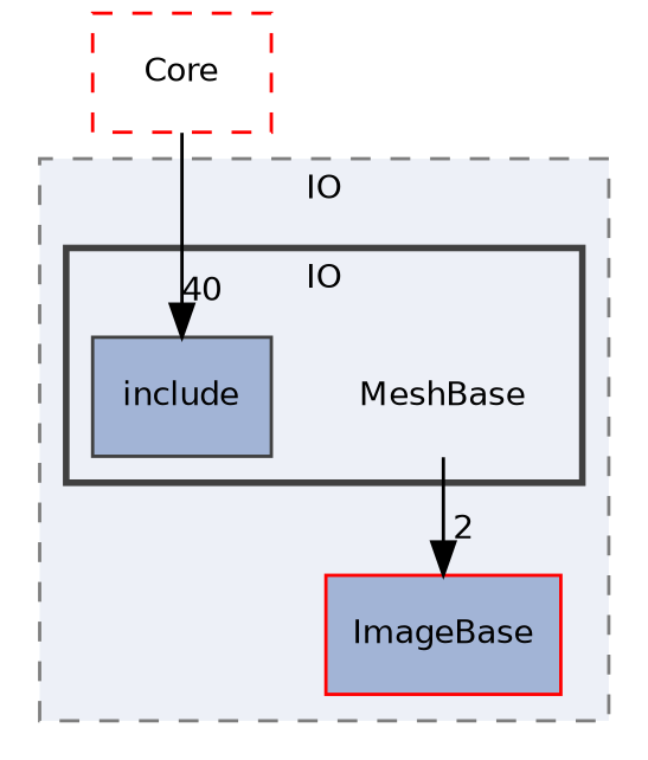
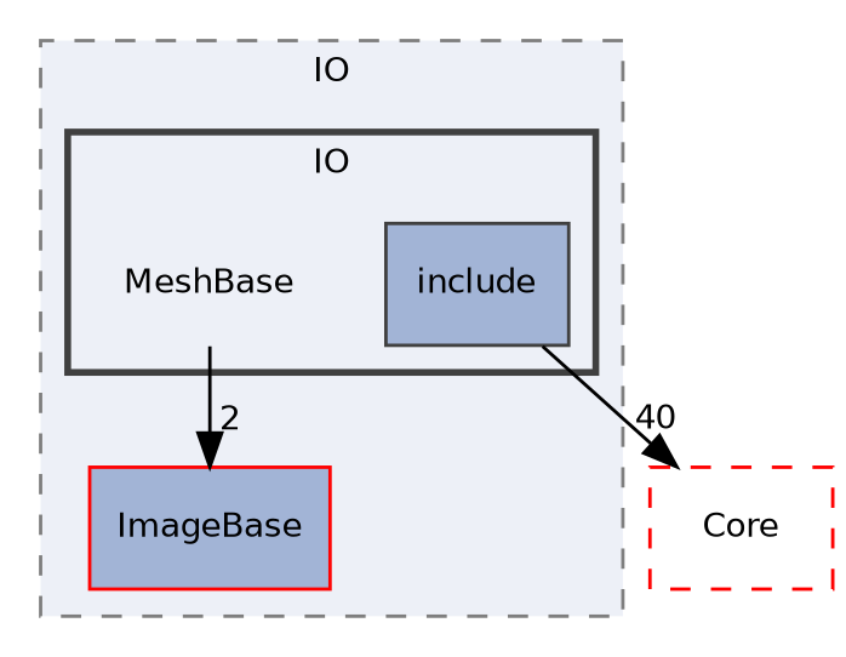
  digraph {
    compound=true
    node [fontname=Helvetica fontsize=10 shape=box color=red fillcolor="#a2b4d6" style="filled,"]
    edge [fontname=Helvetica fontsize=10 labeldistance=1.5 labelfontname=Helvetica labelfontsize=10]
    n1 [label=MeshBase shape=plaintext color="" fillcolor="" style=""]
    n2 [color=grey25 label=include]
    n3 [label=ImageBase]
    n4 [fillcolor="#edf0f7" label=Core style="dashed,"]
    subgraph cluster_1 {
      bgcolor="#edf0f7"
      fontname=Helvetica
      fontsize=10
      label=IO
      pencolor=grey50
      style="filled,dashed,"
      n3
      subgraph cluster_2 {
        bgcolor="#edf0f7"
        fontname=Helvetica
        fontsize=10
        label=IO
        pencolor=grey25
        style="filled,bold,"
        n1
        n2
      }
    }
    n1 -> n3 [headlabel=2]
-   n4 -> n2 [headlabel=40]
+   n2 -> n4 [headlabel=40]
  }
